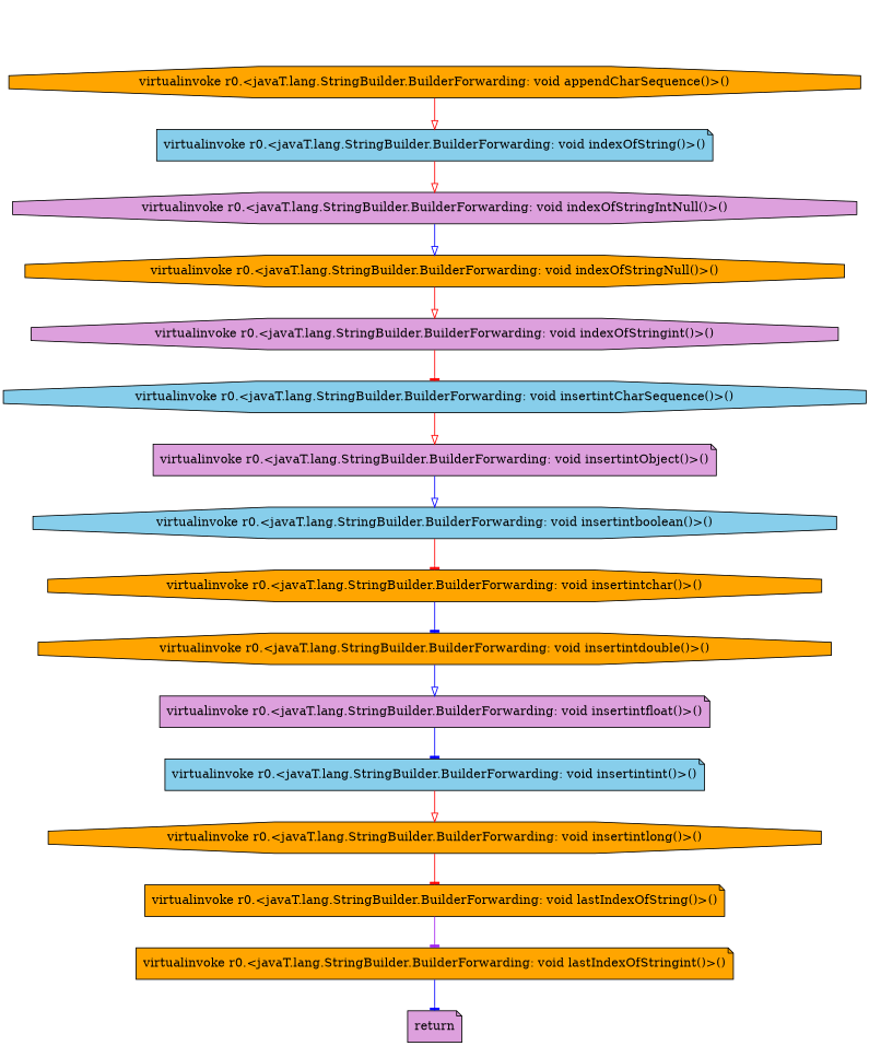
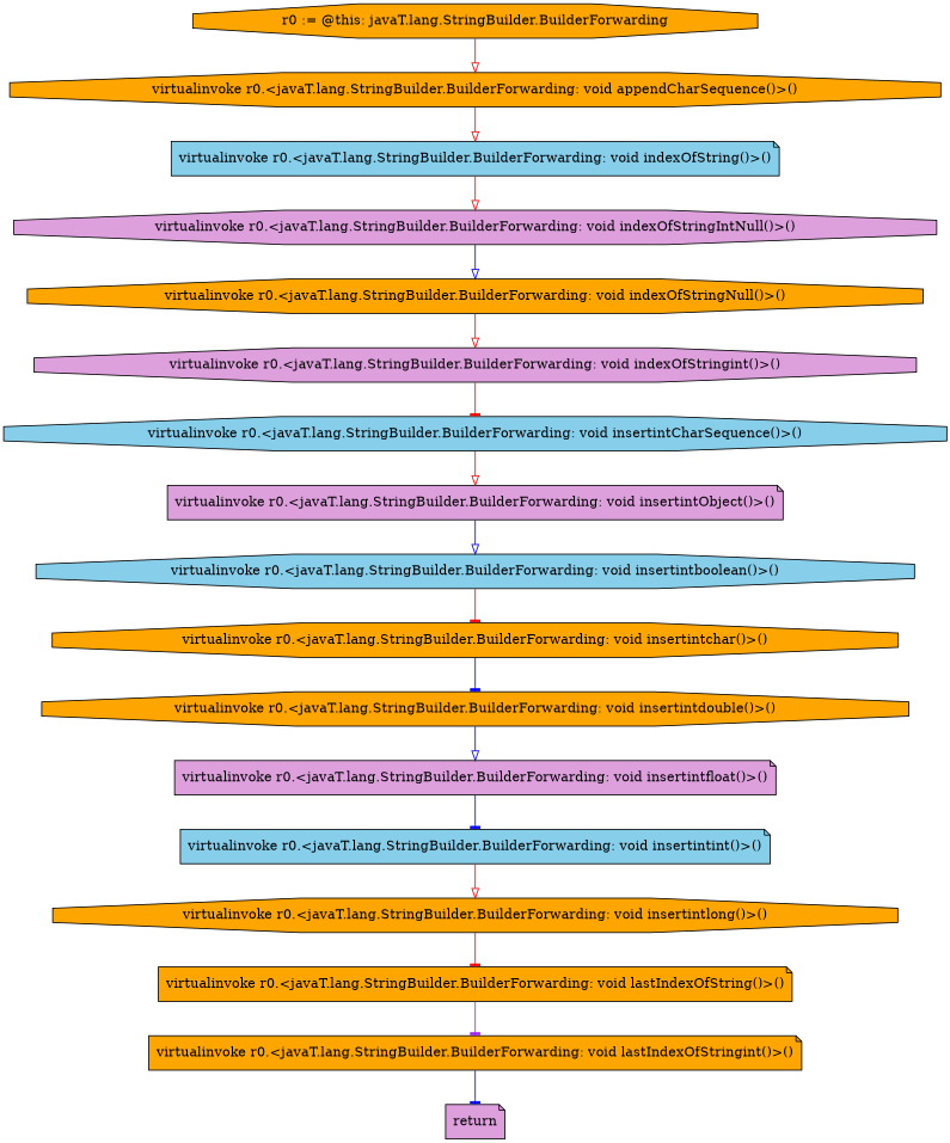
  digraph {
    node [style=filled fillcolor=orange shape=octagon]
    edge [color=red arrowhead=onormal]
+   "r0 := @this: javaT.lang.StringBuilder.BuilderForwarding"
    "virtualinvoke r0.<javaT.lang.StringBuilder.BuilderForwarding: void appendCharSequence()>()"
    "virtualinvoke r0.<javaT.lang.StringBuilder.BuilderForwarding: void indexOfString()>()" [fillcolor=skyblue shape=note]
    "virtualinvoke r0.<javaT.lang.StringBuilder.BuilderForwarding: void indexOfStringIntNull()>()" [fillcolor=plum]
    "virtualinvoke r0.<javaT.lang.StringBuilder.BuilderForwarding: void indexOfStringNull()>()"
    "virtualinvoke r0.<javaT.lang.StringBuilder.BuilderForwarding: void indexOfStringint()>()" [fillcolor=plum]
    "virtualinvoke r0.<javaT.lang.StringBuilder.BuilderForwarding: void insertintCharSequence()>()" [fillcolor=skyblue]
    "virtualinvoke r0.<javaT.lang.StringBuilder.BuilderForwarding: void insertintObject()>()" [fillcolor=plum shape=note]
    "virtualinvoke r0.<javaT.lang.StringBuilder.BuilderForwarding: void insertintboolean()>()" [fillcolor=skyblue]
    "virtualinvoke r0.<javaT.lang.StringBuilder.BuilderForwarding: void insertintchar()>()"
    "virtualinvoke r0.<javaT.lang.StringBuilder.BuilderForwarding: void insertintdouble()>()"
    "virtualinvoke r0.<javaT.lang.StringBuilder.BuilderForwarding: void insertintfloat()>()" [fillcolor=plum shape=note]
    "virtualinvoke r0.<javaT.lang.StringBuilder.BuilderForwarding: void insertintint()>()" [fillcolor=skyblue shape=note]
    "virtualinvoke r0.<javaT.lang.StringBuilder.BuilderForwarding: void insertintlong()>()"
    "virtualinvoke r0.<javaT.lang.StringBuilder.BuilderForwarding: void lastIndexOfString()>()" [shape=note]
    "virtualinvoke r0.<javaT.lang.StringBuilder.BuilderForwarding: void lastIndexOfStringint()>()" [shape=note]
    return [fillcolor=plum shape=note]
+   "r0 := @this: javaT.lang.StringBuilder.BuilderForwarding" -> "virtualinvoke r0.<javaT.lang.StringBuilder.BuilderForwarding: void appendCharSequence()>()"
    "virtualinvoke r0.<javaT.lang.StringBuilder.BuilderForwarding: void appendCharSequence()>()" -> "virtualinvoke r0.<javaT.lang.StringBuilder.BuilderForwarding: void indexOfString()>()"
    "virtualinvoke r0.<javaT.lang.StringBuilder.BuilderForwarding: void indexOfString()>()" -> "virtualinvoke r0.<javaT.lang.StringBuilder.BuilderForwarding: void indexOfStringIntNull()>()"
    "virtualinvoke r0.<javaT.lang.StringBuilder.BuilderForwarding: void indexOfStringIntNull()>()" -> "virtualinvoke r0.<javaT.lang.StringBuilder.BuilderForwarding: void indexOfStringNull()>()" [color=blue]
    "virtualinvoke r0.<javaT.lang.StringBuilder.BuilderForwarding: void indexOfStringNull()>()" -> "virtualinvoke r0.<javaT.lang.StringBuilder.BuilderForwarding: void indexOfStringint()>()"
    "virtualinvoke r0.<javaT.lang.StringBuilder.BuilderForwarding: void indexOfStringint()>()" -> "virtualinvoke r0.<javaT.lang.StringBuilder.BuilderForwarding: void insertintCharSequence()>()" [arrowhead=tee]
    "virtualinvoke r0.<javaT.lang.StringBuilder.BuilderForwarding: void insertintCharSequence()>()" -> "virtualinvoke r0.<javaT.lang.StringBuilder.BuilderForwarding: void insertintObject()>()"
    "virtualinvoke r0.<javaT.lang.StringBuilder.BuilderForwarding: void insertintObject()>()" -> "virtualinvoke r0.<javaT.lang.StringBuilder.BuilderForwarding: void insertintboolean()>()" [color=blue]
    "virtualinvoke r0.<javaT.lang.StringBuilder.BuilderForwarding: void insertintboolean()>()" -> "virtualinvoke r0.<javaT.lang.StringBuilder.BuilderForwarding: void insertintchar()>()" [arrowhead=tee]
    "virtualinvoke r0.<javaT.lang.StringBuilder.BuilderForwarding: void insertintchar()>()" -> "virtualinvoke r0.<javaT.lang.StringBuilder.BuilderForwarding: void insertintdouble()>()" [color=blue arrowhead=tee]
    "virtualinvoke r0.<javaT.lang.StringBuilder.BuilderForwarding: void insertintdouble()>()" -> "virtualinvoke r0.<javaT.lang.StringBuilder.BuilderForwarding: void insertintfloat()>()" [color=blue]
    "virtualinvoke r0.<javaT.lang.StringBuilder.BuilderForwarding: void insertintfloat()>()" -> "virtualinvoke r0.<javaT.lang.StringBuilder.BuilderForwarding: void insertintint()>()" [color=blue arrowhead=tee]
    "virtualinvoke r0.<javaT.lang.StringBuilder.BuilderForwarding: void insertintint()>()" -> "virtualinvoke r0.<javaT.lang.StringBuilder.BuilderForwarding: void insertintlong()>()"
    "virtualinvoke r0.<javaT.lang.StringBuilder.BuilderForwarding: void insertintlong()>()" -> "virtualinvoke r0.<javaT.lang.StringBuilder.BuilderForwarding: void lastIndexOfString()>()" [arrowhead=tee]
    "virtualinvoke r0.<javaT.lang.StringBuilder.BuilderForwarding: void lastIndexOfString()>()" -> "virtualinvoke r0.<javaT.lang.StringBuilder.BuilderForwarding: void lastIndexOfStringint()>()" [color=purple arrowhead=tee]
    "virtualinvoke r0.<javaT.lang.StringBuilder.BuilderForwarding: void lastIndexOfStringint()>()" -> return [color=blue arrowhead=tee]
  }
